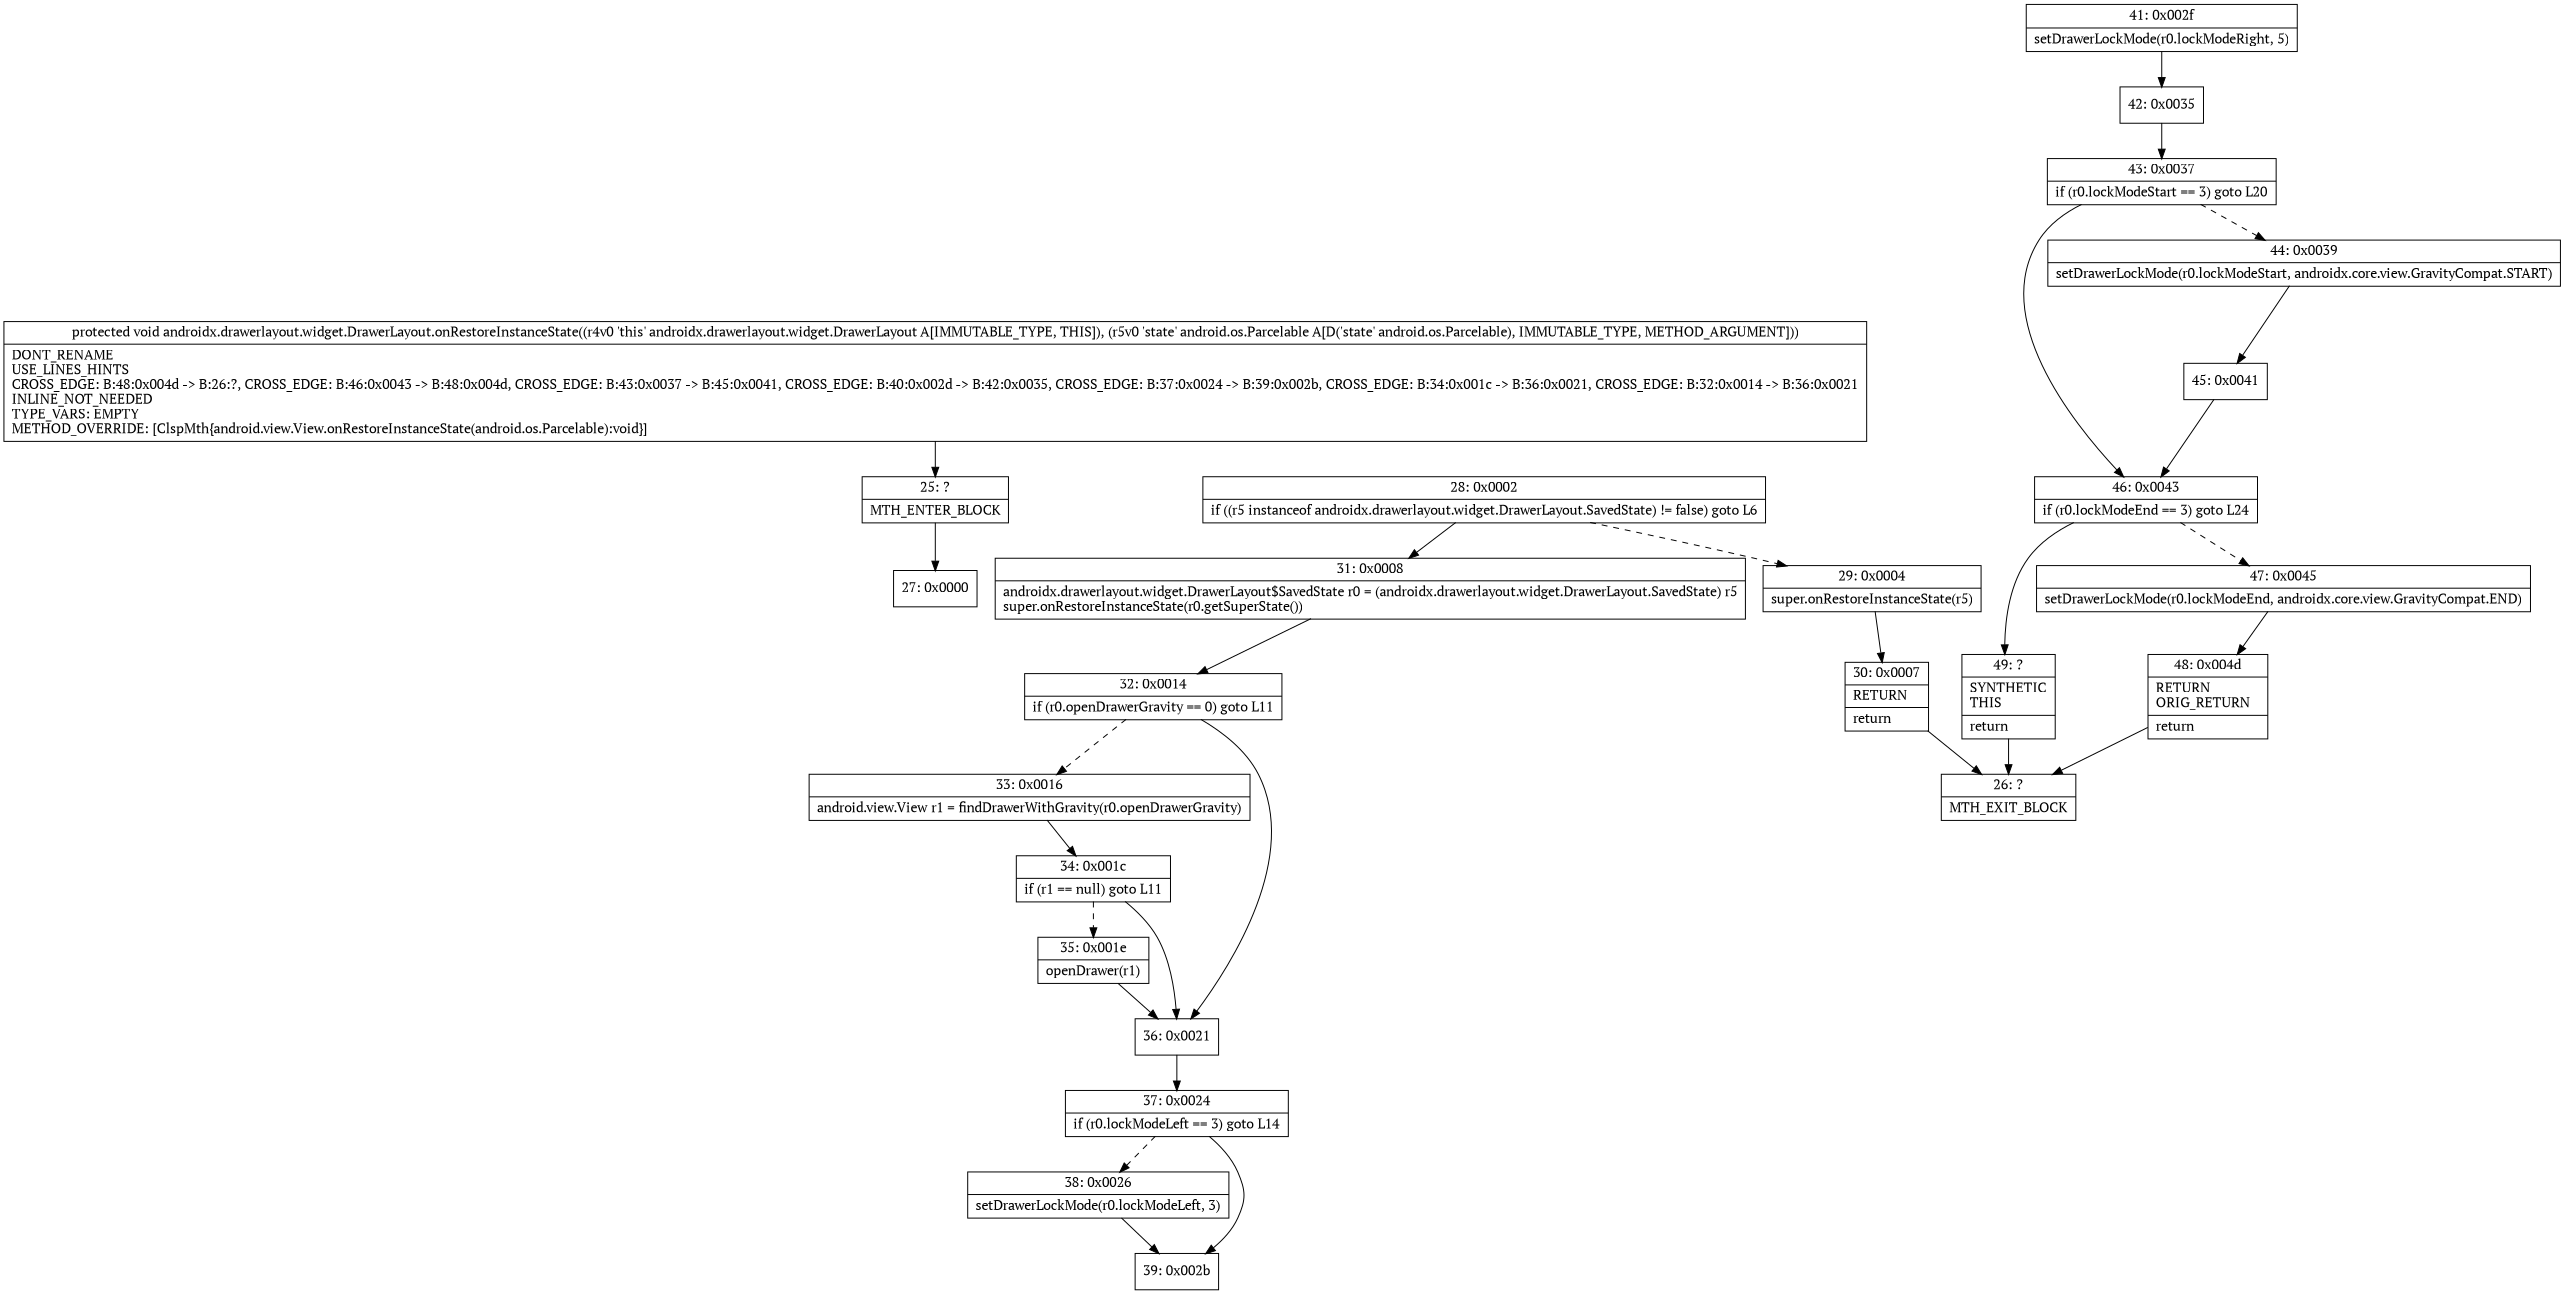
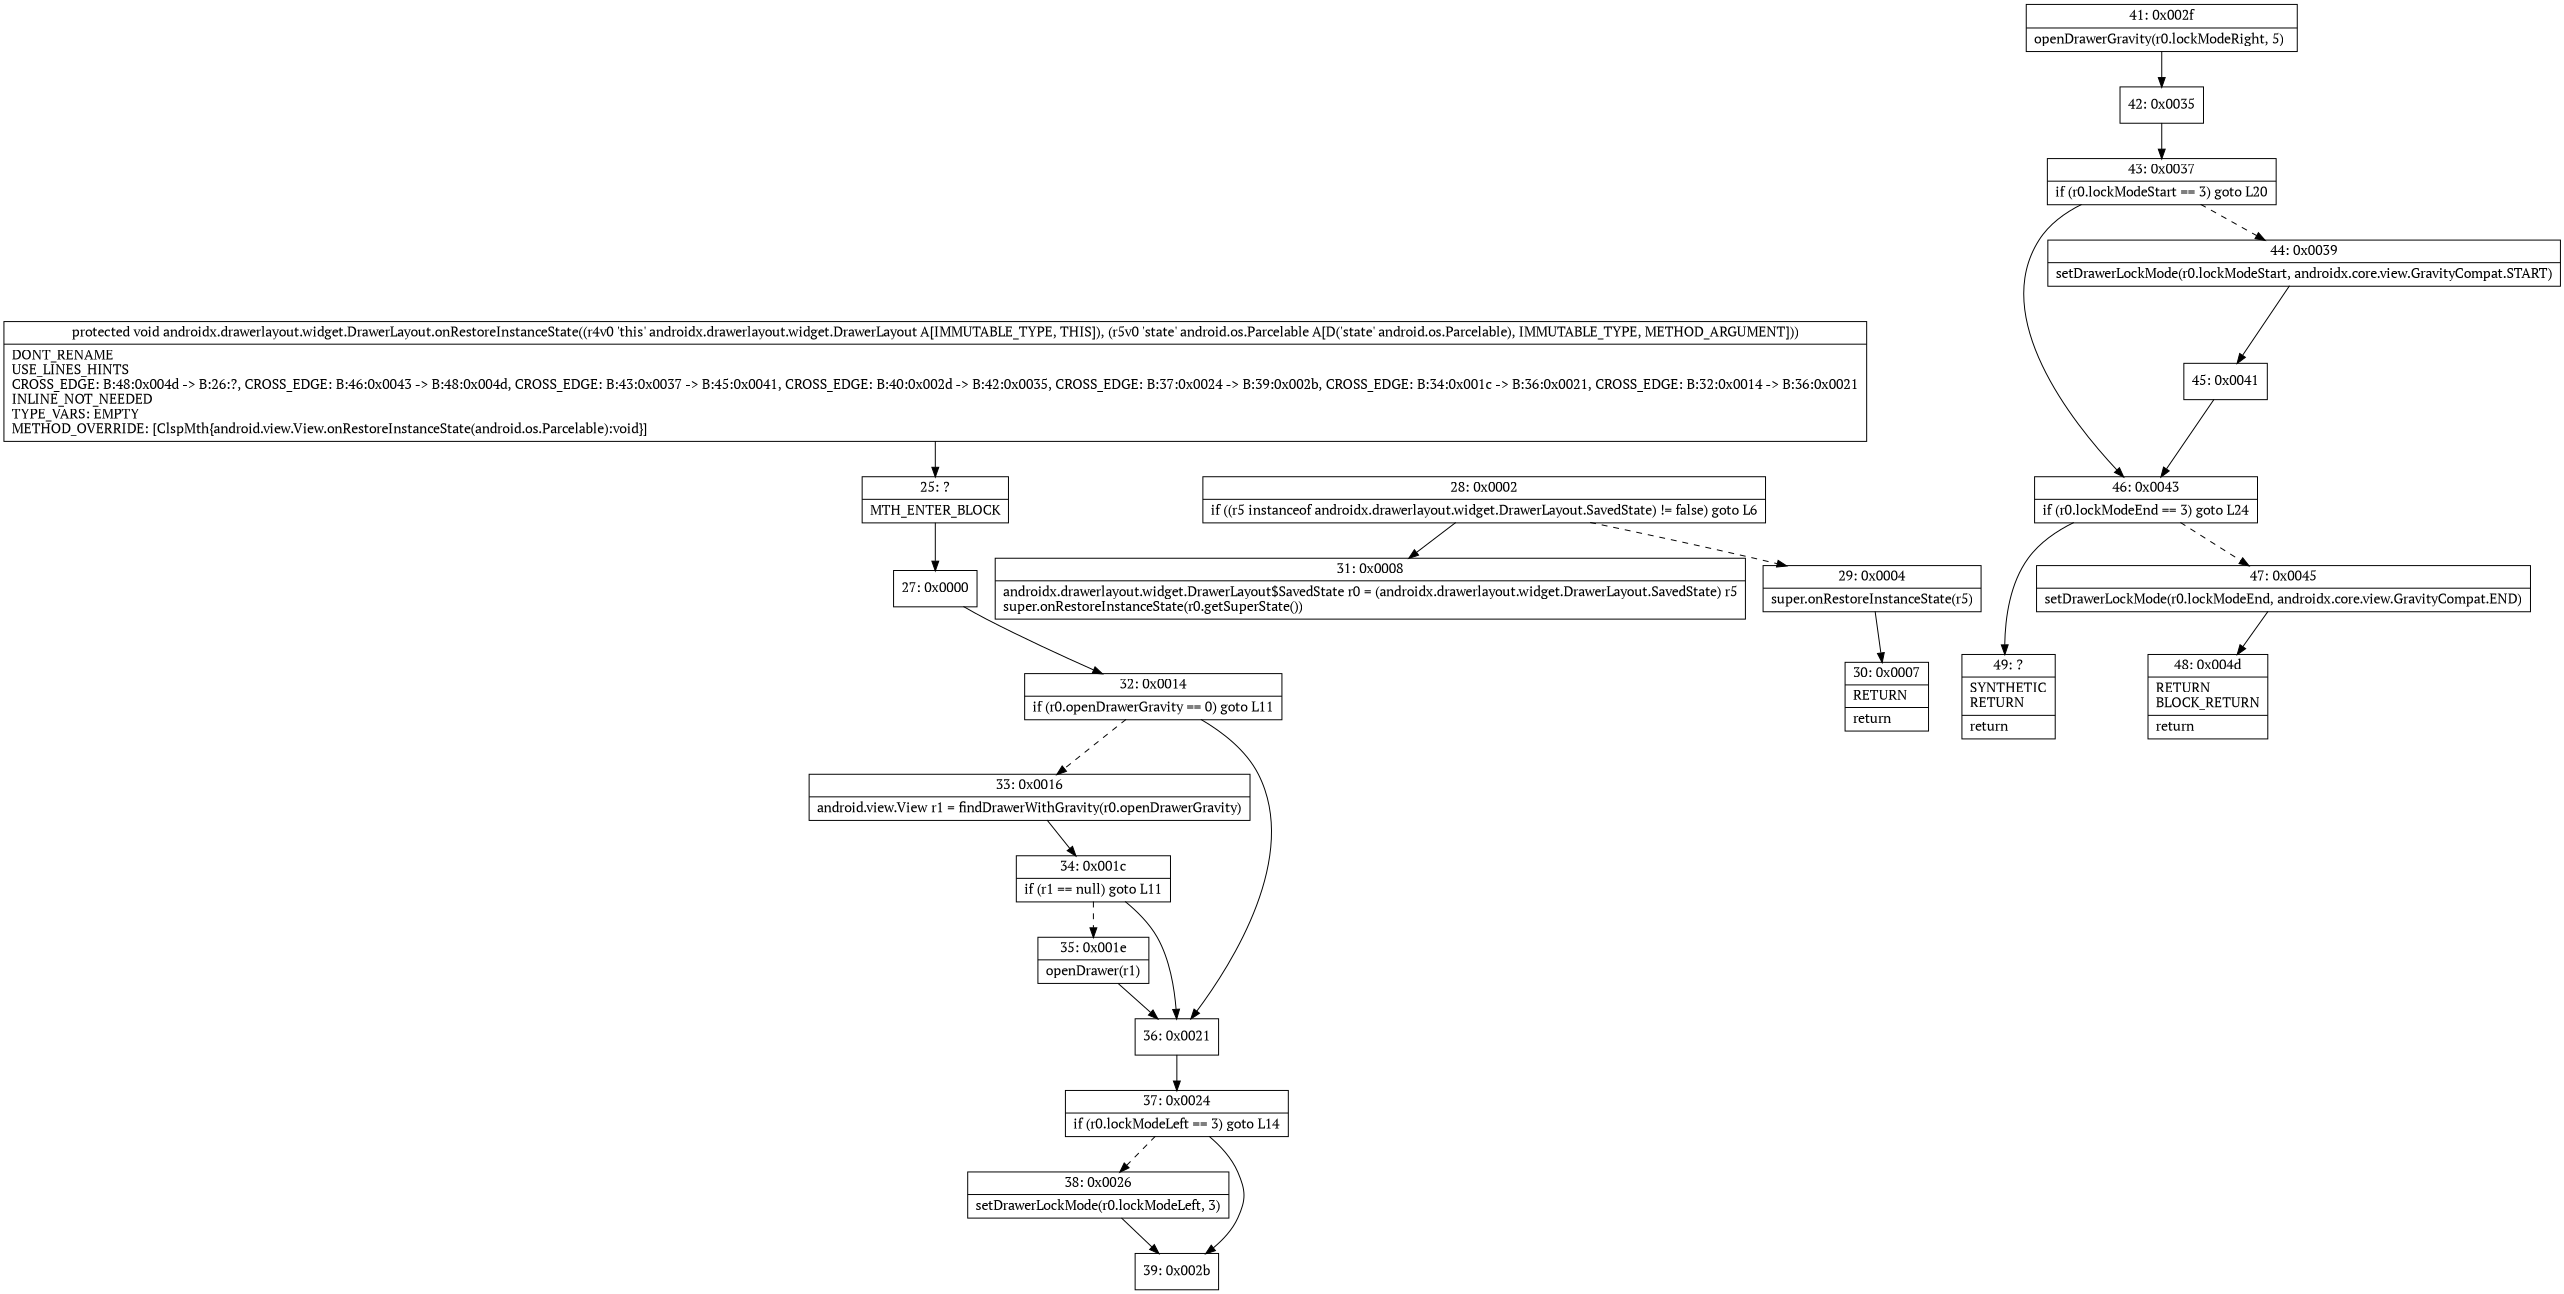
  digraph {
    fontname="PT Serif"
    node [fontname="PT Serif" shape=record]
    edge [fontname="PT Serif"]
    n1 [label="{25\:\ ?|MTH_ENTER_BLOCK\l}"]
    n2 [label="{27\:\ 0x0000}"]
    n3 [label="{28\:\ 0x0002|if ((r5 instanceof androidx.drawerlayout.widget.DrawerLayout.SavedState) != false) goto L6\l}"]
    n4 [label="{29\:\ 0x0004|super.onRestoreInstanceState(r5)\l}"]
    n5 [label="{31\:\ 0x0008|androidx.drawerlayout.widget.DrawerLayout$SavedState r0 = (androidx.drawerlayout.widget.DrawerLayout.SavedState) r5\lsuper.onRestoreInstanceState(r0.getSuperState())\l}"]
    n6 [label="{30\:\ 0x0007|RETURN\l|return\l}"]
    n7 [label="{32\:\ 0x0014|if (r0.openDrawerGravity == 0) goto L11\l}"]
-   n8 [label="{26\:\ ?|MTH_EXIT_BLOCK\l}"]
    n9 [label="{33\:\ 0x0016|android.view.View r1 = findDrawerWithGravity(r0.openDrawerGravity)\l}"]
    n10 [label="{36\:\ 0x0021}"]
    n11 [label="{34\:\ 0x001c|if (r1 == null) goto L11\l}"]
    n12 [label="{37\:\ 0x0024|if (r0.lockModeLeft == 3) goto L14\l}"]
    n13 [label="{35\:\ 0x001e|openDrawer(r1)\l}"]
    n14 [label="{38\:\ 0x0026|setDrawerLockMode(r0.lockModeLeft, 3)\l}"]
    n15 [label="{39\:\ 0x002b}"]
-   n16 [label="{41\:\ 0x002f|setDrawerLockMode(r0.lockModeRight, 5)\l}"]
+   n16 [label="{41\:\ 0x002f|openDrawerGravity(r0.lockModeRight, 5)\l}"]
    n17 [label="{42\:\ 0x0035}"]
    n18 [label="{43\:\ 0x0037|if (r0.lockModeStart == 3) goto L20\l}"]
    n19 [label="{44\:\ 0x0039|setDrawerLockMode(r0.lockModeStart, androidx.core.view.GravityCompat.START)\l}"]
    n20 [label="{46\:\ 0x0043|if (r0.lockModeEnd == 3) goto L24\l}"]
    n21 [label="{45\:\ 0x0041}"]
    n22 [label="{47\:\ 0x0045|setDrawerLockMode(r0.lockModeEnd, androidx.core.view.GravityCompat.END)\l}"]
-   n23 [label="{49\:\ ?|SYNTHETIC\lTHIS\l|return\l}"]
-   n24 [label="{48\:\ 0x004d|RETURN\lORIG_RETURN\l|return\l}"]
+   n23 [label="{49\:\ ?|SYNTHETIC\lRETURN\l|return\l}"]
+   n24 [label="{48\:\ 0x004d|RETURN\lBLOCK_RETURN\l|return\l}"]
    n25 [label="{protected void androidx.drawerlayout.widget.DrawerLayout.onRestoreInstanceState((r4v0 'this' androidx.drawerlayout.widget.DrawerLayout A[IMMUTABLE_TYPE, THIS]), (r5v0 'state' android.os.Parcelable A[D('state' android.os.Parcelable), IMMUTABLE_TYPE, METHOD_ARGUMENT]))  | DONT_RENAME\lUSE_LINES_HINTS\lCROSS_EDGE: B:48:0x004d \-\> B:26:?, CROSS_EDGE: B:46:0x0043 \-\> B:48:0x004d, CROSS_EDGE: B:43:0x0037 \-\> B:45:0x0041, CROSS_EDGE: B:40:0x002d \-\> B:42:0x0035, CROSS_EDGE: B:37:0x0024 \-\> B:39:0x002b, CROSS_EDGE: B:34:0x001c \-\> B:36:0x0021, CROSS_EDGE: B:32:0x0014 \-\> B:36:0x0021\lINLINE_NOT_NEEDED\lTYPE_VARS: EMPTY\lMETHOD_OVERRIDE: [ClspMth\{android.view.View.onRestoreInstanceState(android.os.Parcelable):void\}]\l}"]
    n1 -> n2
    n3 -> n4 [style=dashed]
    n3 -> n5
    n4 -> n6
-   n5 -> n7
-   n6 -> n8
+   n2 -> n7
    n7 -> n9 [style=dashed]
    n7 -> n10
    n9 -> n11
    n10 -> n12
    n11 -> n10
    n11 -> n13 [style=dashed]
    n12 -> n14 [style=dashed]
    n12 -> n15
    n13 -> n10
    n14 -> n15
    n16 -> n17
    n17 -> n18
    n18 -> n19 [style=dashed]
    n18 -> n20
    n19 -> n21
    n20 -> n22 [style=dashed]
    n20 -> n23
    n21 -> n20
    n22 -> n24
-   n23 -> n8
-   n24 -> n8
    n25 -> n1
  }
